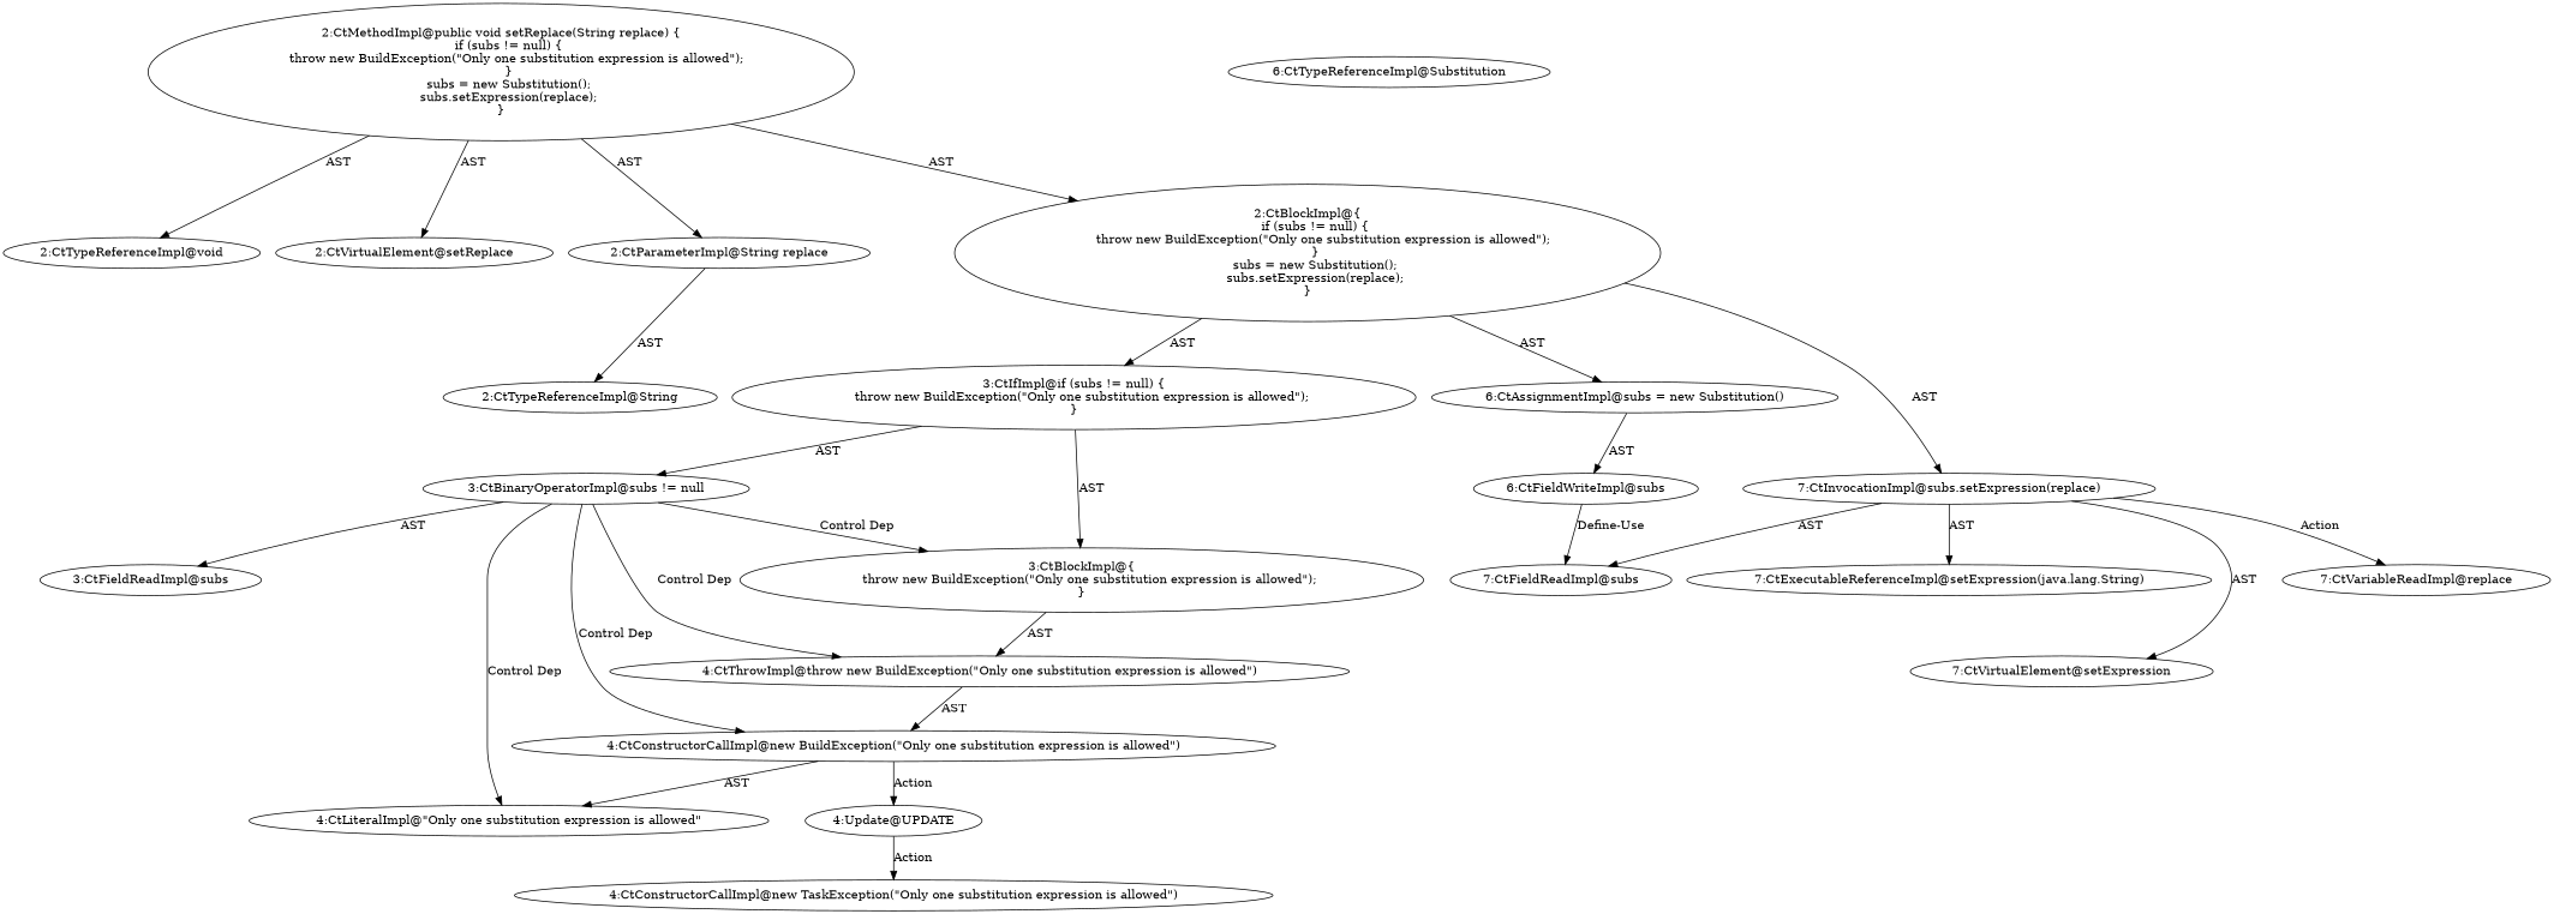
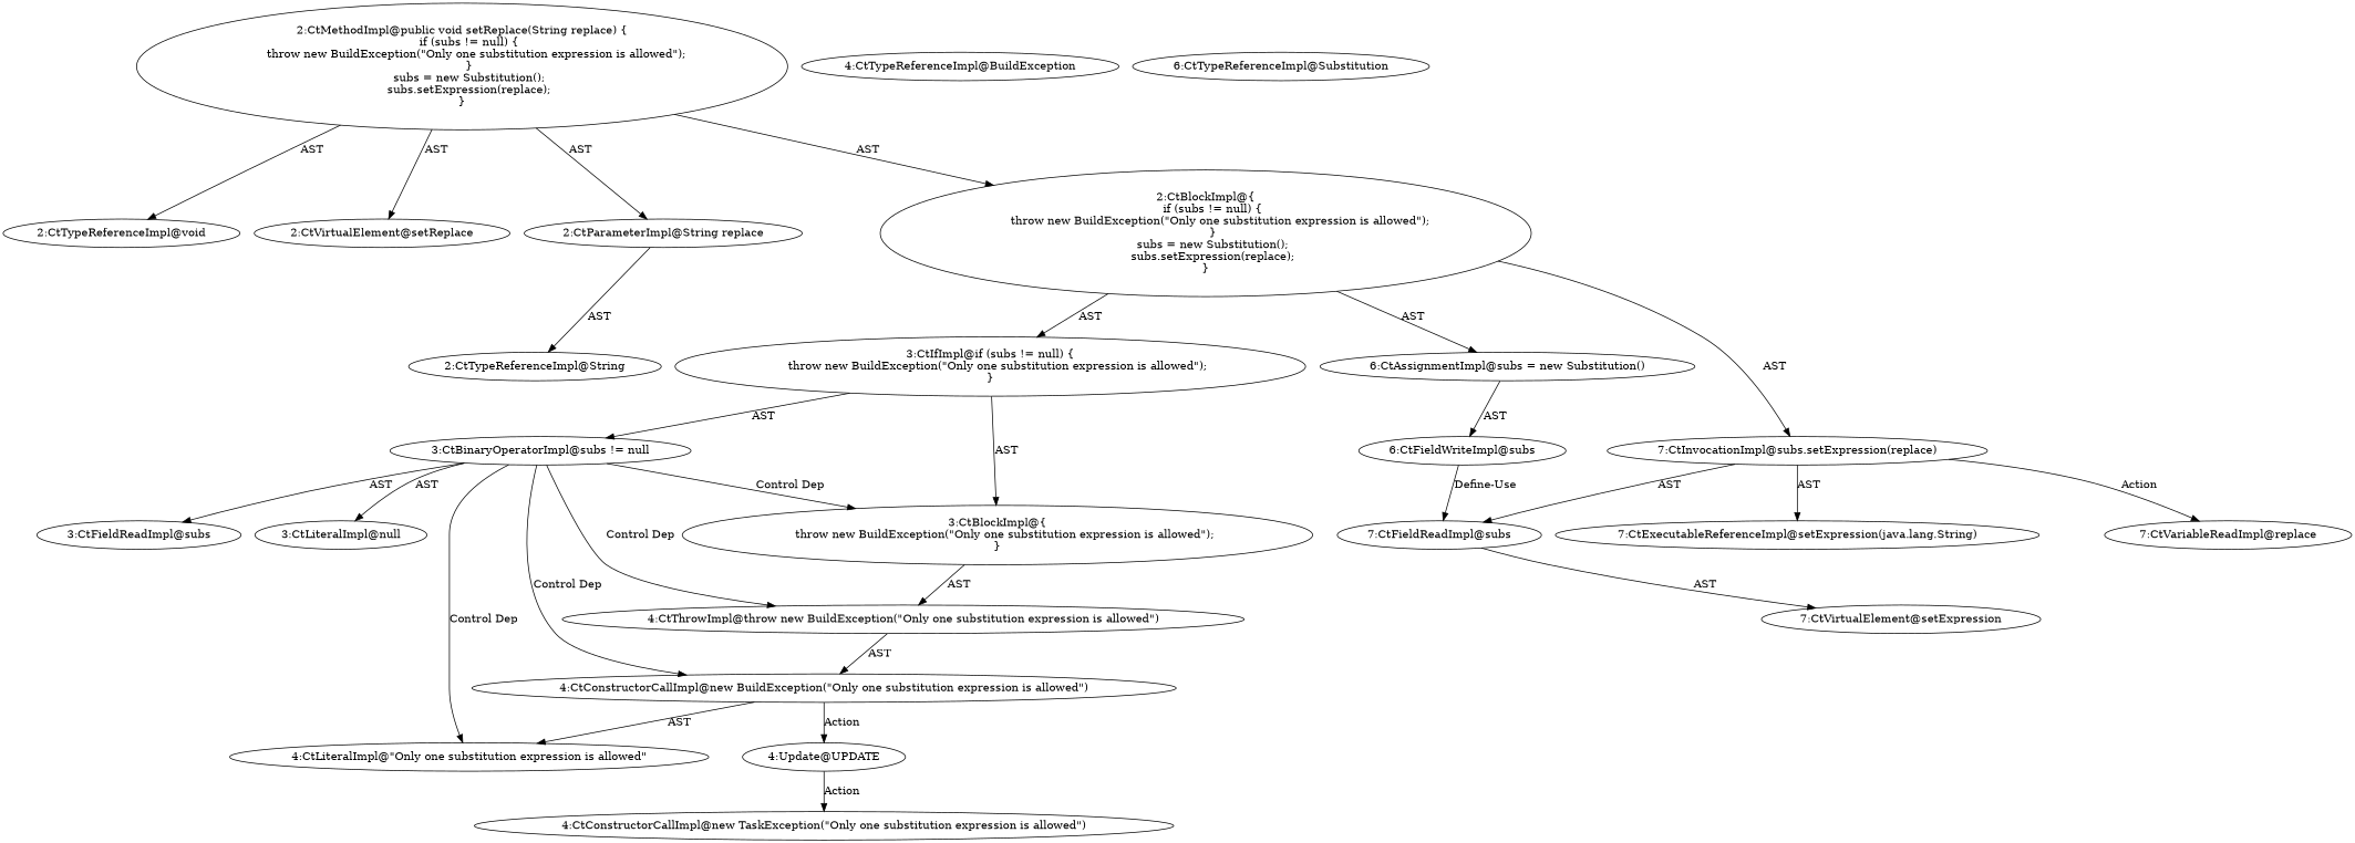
  digraph {
    node [shape=ellipse]
    n1 [label="2:CtTypeReferenceImpl@void"]
    n2 [label="2:CtVirtualElement@setReplace"]
    n3 [label="2:CtParameterImpl@String replace"]
    n4 [label="2:CtTypeReferenceImpl@String"]
    n5 [label="3:CtFieldReadImpl@subs"]
+   n6 [label="3:CtLiteralImpl@null"]
    n7 [label="3:CtBinaryOperatorImpl@subs != null"]
    n8 [label="4:CtLiteralImpl@\"Only one substitution expression is allowed\""]
    n9 [label="4:CtConstructorCallImpl@new BuildException(\"Only one substitution expression is allowed\")"]
    n10 [label="4:CtThrowImpl@throw new BuildException(\"Only one substitution expression is allowed\")"]
    n11 [label="3:CtBlockImpl@\{\n    throw new BuildException(\"Only one substitution expression is allowed\");\n\}"]
    n12 [label="4:Update@UPDATE"]
+   n13 [label="4:CtTypeReferenceImpl@BuildException"]
    n14 [label="4:CtConstructorCallImpl@new TaskException(\"Only one substitution expression is allowed\")"]
    n15 [label="3:CtIfImpl@if (subs != null) \{\n    throw new BuildException(\"Only one substitution expression is allowed\");\n\}"]
    n16 [label="6:CtFieldWriteImpl@subs"]
    n17 [label="7:CtFieldReadImpl@subs"]
    n18 [label="6:CtTypeReferenceImpl@Substitution"]
    n19 [label="6:CtAssignmentImpl@subs = new Substitution()"]
    n20 [label="7:CtExecutableReferenceImpl@setExpression(java.lang.String)"]
    n21 [label="7:CtVirtualElement@setExpression"]
    n22 [label="7:CtVariableReadImpl@replace"]
    n23 [label="7:CtInvocationImpl@subs.setExpression(replace)"]
    n24 [label="2:CtBlockImpl@\{\n    if (subs != null) \{\n        throw new BuildException(\"Only one substitution expression is allowed\");\n    \}\n    subs = new Substitution();\n    subs.setExpression(replace);\n\}"]
    n25 [label="2:CtMethodImpl@public void setReplace(String replace) \{\n    if (subs != null) \{\n        throw new BuildException(\"Only one substitution expression is allowed\");\n    \}\n    subs = new Substitution();\n    subs.setExpression(replace);\n\}"]
    n3 -> n4 [label=AST]
    n7 -> n5 [label=AST]
+   n7 -> n6 [label=AST]
    n7 -> n8 [label="Control Dep"]
    n7 -> n9 [label="Control Dep"]
    n7 -> n10 [label="Control Dep"]
    n7 -> n11 [label="Control Dep"]
    n9 -> n8 [label=AST]
    n9 -> n12 [label=Action]
    n10 -> n9 [label=AST]
    n11 -> n10 [label=AST]
    n12 -> n14 [label=Action]
    n15 -> n7 [label=AST]
    n15 -> n11 [label=AST]
    n16 -> n17 [label="Define-Use"]
    n19 -> n16 [label=AST]
    n23 -> n17 [label=AST]
    n23 -> n20 [label=AST]
-   n23 -> n21 [label=AST]
+   n17 -> n21 [label=AST]
    n23 -> n22 [label=Action]
    n24 -> n15 [label=AST]
    n24 -> n19 [label=AST]
    n24 -> n23 [label=AST]
    n25 -> n1 [label=AST]
    n25 -> n2 [label=AST]
    n25 -> n3 [label=AST]
    n25 -> n24 [label=AST]
  }
